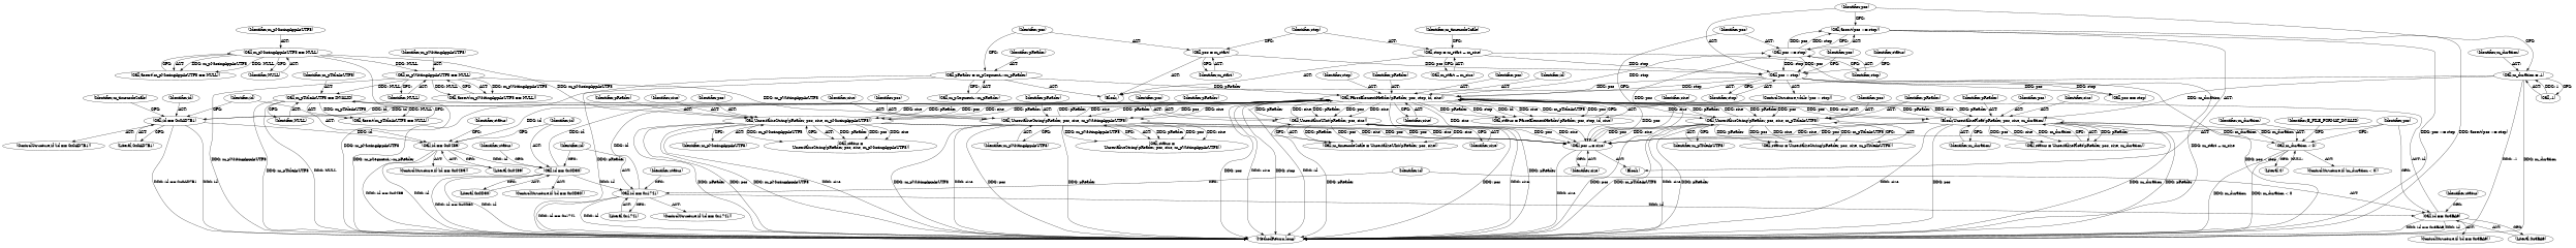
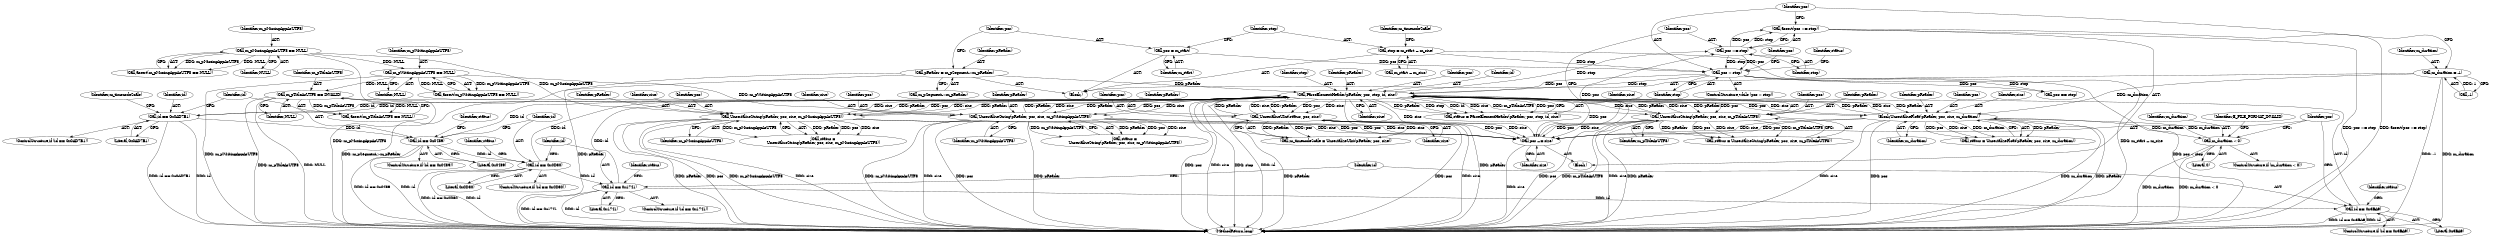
  digraph {
    n1 [label="(Call,assert(pos <= stop))"]
    n2 [label="(Call,pos <= stop)"]
    n3 [label="(Block,)"]
    n4 [label="(MethodReturn,long)"]
    n5 [label="(Call,pos < stop)"]
    n6 [label="(Identifier,stop)"]
    n7 [label="(Call,ParseElementHeader(pReader, pos, stop, id, size))"]
    n8 [label="(Identifier,stop)"]
    n9 [label="(Call,pos == stop)"]
    n10 [label="(ControlStructure,while (pos < stop))"]
    n11 [label="(Call,pos += size)"]
    n12 [label="(Identifier,size)"]
    n13 [label="(Call,UnserializeString(pReader, pos, size, m_pWritingAppAsUTF8))"]
    n14 [label="(Call,status =\n UnserializeString(pReader, pos, size, m_pWritingAppAsUTF8))"]
    n15 [label="(Identifier,m_pWritingAppAsUTF8)"]
-   n16 [label="(Call,UnserializeUInt(pReader, pos, size))"]
+   n16 [label="(Call,UnserializeUInt(status, pos, size))"]
    n17 [label="(Call,UnserializeString(pReader, pos, size, m_pMuxingAppAsUTF8))"]
    n18 [label="(Call,UnserializeString(pReader, pos, size, m_pTitleAsUTF8))"]
    n19 [label="(Block,UnserializeFloat(pReader, pos, size, m_duration))"]
    n20 [label="(Call,id == 0x0AD7B1)"]
    n21 [label="(Call,status = ParseElementHeader(pReader, pos, stop, id, size))"]
    n22 [label="(Identifier,size)"]
    n23 [label="(Call,m_timecodeScale = UnserializeUInt(pReader, pos, size))"]
    n24 [label="(Identifier,size)"]
    n25 [label="(Identifier,m_pMuxingAppAsUTF8)"]
    n26 [label="(Call,status =\n UnserializeString(pReader, pos, size, m_pMuxingAppAsUTF8))"]
    n27 [label="(Identifier,m_pTitleAsUTF8)"]
    n28 [label="(Call,status = UnserializeString(pReader, pos, size, m_pTitleAsUTF8))"]
    n29 [label="(Call,m_duration < 0)"]
    n30 [label="(Identifier,m_duration)"]
    n31 [label="(Call,status = UnserializeFloat(pReader, pos, size, m_duration))"]
    n32 [label="(Call,id == 0x0489)"]
    n33 [label="(ControlStructure,if (id == 0x0AD7B1))"]
    n34 [label="(Literal,0x0AD7B1)"]
    n35 [label="(Call,m_pMuxingAppAsUTF8 == NULL)"]
    n36 [label="(Call,m_pWritingAppAsUTF8 == NULL)"]
    n37 [label="(Identifier,NULL)"]
    n38 [label="(Call,assert(m_pMuxingAppAsUTF8 == NULL))"]
    n39 [label="(Call,m_pTitleAsUTF8 == INVALID)"]
    n40 [label="(Identifier,NULL)"]
    n41 [label="(Call,assert(m_pWritingAppAsUTF8 == NULL))"]
    n42 [label="(Call,assert(m_pTitleAsUTF8 == NULL))"]
    n43 [label="(Identifier,NULL)"]
    n44 [label="(Literal,0)"]
    n45 [label="(ControlStructure,if (m_duration < 0))"]
    n46 [label="(Call,m_duration = -1)"]
    n47 [label="(Call,-1)"]
    n48 [label="(Block,)"]
    n49 [label="(Call,pReader = m_pSegment->m_pReader)"]
    n50 [label="(Call,m_pSegment->m_pReader)"]
    n51 [label="(Call,pos = m_start)"]
    n52 [label="(Identifier,m_start)"]
    n53 [label="(Call,stop = m_start + m_size)"]
    n54 [label="(Call,m_start + m_size)"]
    n55 [label="(Call,id == 0x0D80)"]
    n56 [label="(Call,id == 0x1741)"]
    n57 [label="(ControlStructure,if (id == 0x0D80))"]
    n58 [label="(Literal,0x0D80)"]
    n59 [label="(Call,id == 0x3BA9)"]
    n60 [label="(ControlStructure,if (id == 0x1741))"]
    n61 [label="(Literal,0x1741)"]
    n62 [label="(ControlStructure,if (id == 0x0489))"]
    n63 [label="(Literal,0x0489)"]
    n64 [label="(Literal,0x3BA9)"]
    n65 [label="(ControlStructure,if (id == 0x3BA9))"]
    n66 [label="(Identifier,m_pMuxingAppAsUTF8)"]
    n67 [label="(Identifier,pReader)"]
    n68 [label="(Identifier,pos)"]
    n69 [label="(Identifier,status)"]
    n70 [label="(Identifier,size)"]
    n71 [label="(Identifier,stop)"]
    n72 [label="(Identifier,status)"]
    n73 [label="(Identifier,pReader)"]
    n74 [label="(Identifier,pos)"]
    n75 [label="(Identifier,pos)"]
    n76 [label="(Identifier,id)"]
    n77 [label="(Identifier,pReader)"]
    n78 [label="(Identifier,size)"]
    n79 [label="(Identifier,status)"]
    n80 [label="(Identifier,id)"]
    n81 [label="(Identifier,m_duration)"]
    n82 [label="(Identifier,stop)"]
    n83 [label="(Identifier,m_duration)"]
    n84 [label="(Identifier,pReader)"]
    n85 [label="(Identifier,pos)"]
    n86 [label="(Identifier,E_FILE_FORMAT_INVALID)"]
    n87 [label="(Identifier,pReader)"]
    n88 [label="(Identifier,pos)"]
    n89 [label="(Identifier,id)"]
    n90 [label="(Identifier,status)"]
    n91 [label="(Identifier,pos)"]
    n92 [label="(Identifier,pos)"]
    n93 [label="(Identifier,pReader)"]
    n94 [label="(Identifier,m_pTitleAsUTF8)"]
    n95 [label="(Identifier,m_timecodeScale)"]
    n96 [label="(Identifier,pos)"]
    n97 [label="(Identifier,id)"]
    n98 [label="(Identifier,id)"]
    n99 [label="(Identifier,m_timecodeScale)"]
    n100 [label="(Identifier,size)"]
    n101 [label="(Identifier,m_pWritingAppAsUTF8)"]
    n102 [label="(Identifier,id)"]
    n103 [label="(Identifier,size)"]
    n104 [label="(Identifier,pos)"]
    n105 [label="(Identifier,pReader)"]
    n106 [label="(Identifier,pos)"]
    n107 [label="(Identifier,status)"]
    n108 [label="(Identifier,pos)"]
    n1 -> n2 [label="CFG: "]
    n1 -> n3 [label="AST: "]
    n1 -> n4 [label="DDG: pos <= stop"]
    n1 -> n4 [label="DDG: assert(pos <= stop)"]
    n2 -> n1 [label="AST: "]
    n2 -> n1 [label="DDG: pos"]
    n2 -> n1 [label="DDG: stop"]
    n2 -> n5 [label="DDG: pos"]
    n2 -> n5 [label="DDG: stop"]
    n2 -> n6 [label="CFG: "]
    n5 -> n4 [label="DDG: pos < stop"]
    n5 -> n7 [label="DDG: pos"]
    n5 -> n7 [label="DDG: stop"]
    n5 -> n8 [label="CFG: "]
    n5 -> n9 [label="DDG: pos"]
    n5 -> n9 [label="DDG: stop"]
    n5 -> n10 [label="AST: "]
    n6 -> n2 [label="AST: "]
    n7 -> n2 [label="DDG: stop"]
    n7 -> n4 [label="DDG: pReader"]
    n7 -> n4 [label="DDG: pos"]
    n7 -> n4 [label="DDG: size"]
    n7 -> n4 [label="DDG: stop"]
    n7 -> n4 [label="DDG: id"]
    n7 -> n11 [label="DDG: size"]
    n7 -> n11 [label="DDG: pos"]
    n7 -> n13 [label="DDG: pReader"]
    n7 -> n13 [label="DDG: pos"]
    n7 -> n13 [label="DDG: size"]
    n7 -> n16 [label="DDG: pReader"]
    n7 -> n16 [label="DDG: pos"]
    n7 -> n16 [label="DDG: size"]
    n7 -> n17 [label="DDG: pReader"]
    n7 -> n17 [label="DDG: pos"]
    n7 -> n17 [label="DDG: size"]
    n7 -> n18 [label="DDG: pReader"]
    n7 -> n18 [label="DDG: pos"]
    n7 -> n18 [label="DDG: size"]
    n7 -> n19 [label="DDG: pReader"]
    n7 -> n19 [label="DDG: pos"]
    n7 -> n19 [label="DDG: size"]
    n7 -> n20 [label="DDG: id"]
    n7 -> n21 [label="AST: "]
    n7 -> n21 [label="DDG: pReader"]
    n7 -> n21 [label="DDG: stop"]
    n7 -> n21 [label="DDG: id"]
    n7 -> n21 [label="DDG: size"]
    n7 -> n21 [label="DDG: pos"]
    n7 -> n22 [label="CFG: "]
    n8 -> n5 [label="AST: "]
    n11 -> n2 [label="DDG: pos"]
    n11 -> n3 [label="AST: "]
    n11 -> n4 [label="DDG: size"]
    n11 -> n12 [label="CFG: "]
    n12 -> n11 [label="AST: "]
    n13 -> n4 [label="DDG: size"]
    n13 -> n4 [label="DDG: pos"]
    n13 -> n4 [label="DDG: pReader"]
    n13 -> n4 [label="DDG: m_pWritingAppAsUTF8"]
    n13 -> n7 [label="DDG: pReader"]
    n13 -> n7 [label="DDG: size"]
    n13 -> n11 [label="DDG: size"]
    n13 -> n11 [label="DDG: pos"]
    n13 -> n14 [label="AST: "]
    n13 -> n14 [label="DDG: pReader"]
    n13 -> n14 [label="DDG: pos"]
    n13 -> n14 [label="DDG: size"]
    n13 -> n14 [label="DDG: m_pWritingAppAsUTF8"]
    n13 -> n15 [label="CFG: "]
    n14 -> n13 [label="CFG: "]
    n15 -> n13 [label="AST: "]
    n16 -> n4 [label="DDG: pReader"]
    n16 -> n4 [label="DDG: pos"]
    n16 -> n4 [label="DDG: size"]
    n16 -> n7 [label="DDG: pReader"]
    n16 -> n7 [label="DDG: size"]
    n16 -> n11 [label="DDG: size"]
    n16 -> n11 [label="DDG: pos"]
    n16 -> n23 [label="AST: "]
    n16 -> n23 [label="DDG: pReader"]
    n16 -> n23 [label="DDG: pos"]
    n16 -> n23 [label="DDG: size"]
    n16 -> n24 [label="CFG: "]
    n17 -> n4 [label="DDG: size"]
    n17 -> n4 [label="DDG: pReader"]
    n17 -> n4 [label="DDG: pos"]
    n17 -> n4 [label="DDG: m_pMuxingAppAsUTF8"]
    n17 -> n7 [label="DDG: pReader"]
    n17 -> n7 [label="DDG: size"]
    n17 -> n11 [label="DDG: size"]
    n17 -> n11 [label="DDG: pos"]
    n17 -> n25 [label="CFG: "]
    n17 -> n26 [label="AST: "]
    n17 -> n26 [label="DDG: pReader"]
    n17 -> n26 [label="DDG: pos"]
    n17 -> n26 [label="DDG: size"]
    n17 -> n26 [label="DDG: m_pMuxingAppAsUTF8"]
    n18 -> n4 [label="DDG: size"]
    n18 -> n4 [label="DDG: pReader"]
    n18 -> n4 [label="DDG: pos"]
    n18 -> n4 [label="DDG: m_pTitleAsUTF8"]
    n18 -> n7 [label="DDG: pReader"]
    n18 -> n7 [label="DDG: size"]
    n18 -> n11 [label="DDG: size"]
    n18 -> n11 [label="DDG: pos"]
    n18 -> n27 [label="CFG: "]
    n18 -> n28 [label="AST: "]
    n18 -> n28 [label="DDG: pReader"]
    n18 -> n28 [label="DDG: pos"]
    n18 -> n28 [label="DDG: size"]
    n18 -> n28 [label="DDG: m_pTitleAsUTF8"]
    n19 -> n4 [label="DDG: m_duration"]
    n19 -> n4 [label="DDG: pReader"]
    n19 -> n4 [label="DDG: size"]
    n19 -> n4 [label="DDG: pos"]
    n19 -> n7 [label="DDG: pReader"]
    n19 -> n7 [label="DDG: size"]
    n19 -> n11 [label="DDG: size"]
    n19 -> n11 [label="DDG: pos"]
    n19 -> n29 [label="DDG: m_duration"]
    n19 -> n30 [label="CFG: "]
    n19 -> n31 [label="AST: "]
    n19 -> n31 [label="DDG: pReader"]
    n19 -> n31 [label="DDG: pos"]
    n19 -> n31 [label="DDG: size"]
    n19 -> n31 [label="DDG: m_duration"]
    n20 -> n4 [label="DDG: id"]
    n20 -> n4 [label="DDG: id == 0x0AD7B1"]
    n20 -> n7 [label="DDG: id"]
    n20 -> n32 [label="DDG: id"]
    n20 -> n33 [label="AST: "]
    n20 -> n34 [label="CFG: "]
    n21 -> n7 [label="CFG: "]
    n22 -> n7 [label="AST: "]
    n23 -> n16 [label="CFG: "]
    n24 -> n16 [label="AST: "]
    n25 -> n17 [label="AST: "]
    n26 -> n17 [label="CFG: "]
    n27 -> n18 [label="AST: "]
    n28 -> n18 [label="CFG: "]
    n29 -> n4 [label="DDG: m_duration"]
    n29 -> n4 [label="DDG: m_duration < 0"]
    n29 -> n19 [label="DDG: m_duration"]
    n29 -> n44 [label="CFG: "]
    n29 -> n45 [label="AST: "]
    n30 -> n19 [label="AST: "]
    n31 -> n19 [label="CFG: "]
    n32 -> n4 [label="DDG: id"]
    n32 -> n4 [label="DDG: id == 0x0489"]
    n32 -> n7 [label="DDG: id"]
    n32 -> n55 [label="DDG: id"]
    n32 -> n62 [label="AST: "]
    n32 -> n63 [label="CFG: "]
    n34 -> n20 [label="AST: "]
    n35 -> n4 [label="DDG: m_pMuxingAppAsUTF8"]
    n35 -> n17 [label="DDG: m_pMuxingAppAsUTF8"]
    n35 -> n36 [label="DDG: NULL"]
    n35 -> n37 [label="CFG: "]
    n35 -> n38 [label="AST: "]
    n35 -> n38 [label="DDG: m_pMuxingAppAsUTF8"]
    n35 -> n38 [label="DDG: NULL"]
    n36 -> n4 [label="DDG: m_pWritingAppAsUTF8"]
    n36 -> n13 [label="DDG: m_pWritingAppAsUTF8"]
    n36 -> n39 [label="DDG: NULL"]
    n36 -> n40 [label="CFG: "]
    n36 -> n41 [label="AST: "]
    n36 -> n41 [label="DDG: m_pWritingAppAsUTF8"]
    n36 -> n41 [label="DDG: NULL"]
    n37 -> n35 [label="AST: "]
    n38 -> n35 [label="CFG: "]
    n39 -> n4 [label="DDG: m_pTitleAsUTF8"]
    n39 -> n4 [label="DDG: NULL"]
    n39 -> n18 [label="DDG: m_pTitleAsUTF8"]
    n39 -> n42 [label="AST: "]
    n39 -> n42 [label="DDG: m_pTitleAsUTF8"]
    n39 -> n42 [label="DDG: NULL"]
    n39 -> n43 [label="CFG: "]
    n40 -> n36 [label="AST: "]
    n41 -> n36 [label="CFG: "]
    n42 -> n39 [label="CFG: "]
    n43 -> n39 [label="AST: "]
-   n44 -> n29 [label="NULL: "]
+   n44 -> n29 [label="AST: "]
    n46 -> n4 [label="DDG: m_duration"]
    n46 -> n4 [label="DDG: -1"]
    n46 -> n19 [label="DDG: m_duration"]
    n46 -> n47 [label="CFG: "]
    n46 -> n48 [label="AST: "]
    n47 -> n46 [label="AST: "]
    n47 -> n46 [label="DDG: 1"]
    n49 -> n4 [label="DDG: pReader"]
    n49 -> n4 [label="DDG: m_pSegment->m_pReader"]
    n49 -> n7 [label="DDG: pReader"]
    n49 -> n48 [label="AST: "]
    n49 -> n50 [label="CFG: "]
    n50 -> n49 [label="AST: "]
    n51 -> n5 [label="DDG: pos"]
    n51 -> n48 [label="AST: "]
    n51 -> n52 [label="CFG: "]
    n52 -> n51 [label="AST: "]
    n53 -> n4 [label="DDG: m_start + m_size"]
    n53 -> n5 [label="DDG: stop"]
    n53 -> n48 [label="AST: "]
    n53 -> n54 [label="CFG: "]
    n54 -> n53 [label="AST: "]
    n55 -> n4 [label="DDG: id == 0x0D80"]
    n55 -> n4 [label="DDG: id"]
    n55 -> n7 [label="DDG: id"]
    n55 -> n56 [label="DDG: id"]
    n55 -> n57 [label="AST: "]
    n55 -> n58 [label="CFG: "]
    n56 -> n4 [label="DDG: id == 0x1741"]
    n56 -> n4 [label="DDG: id"]
    n56 -> n7 [label="DDG: id"]
    n56 -> n59 [label="DDG: id"]
    n56 -> n60 [label="AST: "]
    n56 -> n61 [label="CFG: "]
    n58 -> n55 [label="AST: "]
    n59 -> n4 [label="DDG: id == 0x3BA9"]
    n59 -> n4 [label="DDG: id"]
    n59 -> n7 [label="AST: id"]
    n59 -> n64 [label="CFG: "]
    n59 -> n65 [label="AST: "]
    n61 -> n56 [label="AST: "]
    n63 -> n32 [label="AST: "]
    n64 -> n59 [label="AST: "]
    n66 -> n35 [label="AST: "]
    n67 -> n16 [label="AST: "]
    n68 -> n5 [label="CFG: "]
    n69 -> n59 [label="CFG: "]
    n70 -> n17 [label="AST: "]
    n71 -> n51 [label="CFG: "]
    n71 -> n53 [label="AST: "]
    n72 -> n55 [label="CFG: "]
    n73 -> n18 [label="AST: "]
    n74 -> n11 [label="AST: "]
    n74 -> n29 [label="CFG: "]
    n74 -> n59 [label="CFG: "]
    n75 -> n7 [label="AST: "]
    n76 -> n56 [label="CFG: "]
    n76 -> n59 [label="AST: "]
    n77 -> n49 [label="AST: "]
    n78 -> n19 [label="AST: "]
    n79 -> n5 [label="CFG: "]
    n80 -> n7 [label="AST: "]
    n81 -> n46 [label="AST: "]
    n82 -> n7 [label="AST: "]
    n83 -> n29 [label="AST: "]
    n84 -> n19 [label="AST: "]
    n85 -> n19 [label="AST: "]
    n86 -> n29 [label="CFG: "]
    n87 -> n7 [label="AST: "]
    n88 -> n13 [label="AST: "]
    n89 -> n55 [label="CFG: "]
    n89 -> n56 [label="AST: "]
    n90 -> n56 [label="CFG: "]
    n91 -> n17 [label="AST: "]
    n92 -> n2 [label="AST: "]
    n92 -> n11 [label="CFG: "]
    n93 -> n13 [label="AST: "]
    n94 -> n39 [label="AST: "]
    n95 -> n53 [label="CFG: "]
    n96 -> n1 [label="CFG: "]
    n96 -> n5 [label="AST: "]
    n96 -> n46 [label="CFG: "]
    n97 -> n20 [label="CFG: "]
    n97 -> n32 [label="AST: "]
    n98 -> n20 [label="AST: "]
    n99 -> n20 [label="CFG: "]
    n100 -> n18 [label="AST: "]
    n101 -> n36 [label="AST: "]
    n102 -> n32 [label="CFG: "]
    n102 -> n55 [label="AST: "]
    n103 -> n13 [label="AST: "]
    n104 -> n49 [label="CFG: "]
    n104 -> n51 [label="AST: "]
    n105 -> n17 [label="AST: "]
    n106 -> n18 [label="AST: "]
    n107 -> n32 [label="CFG: "]
    n108 -> n16 [label="AST: "]
  }
